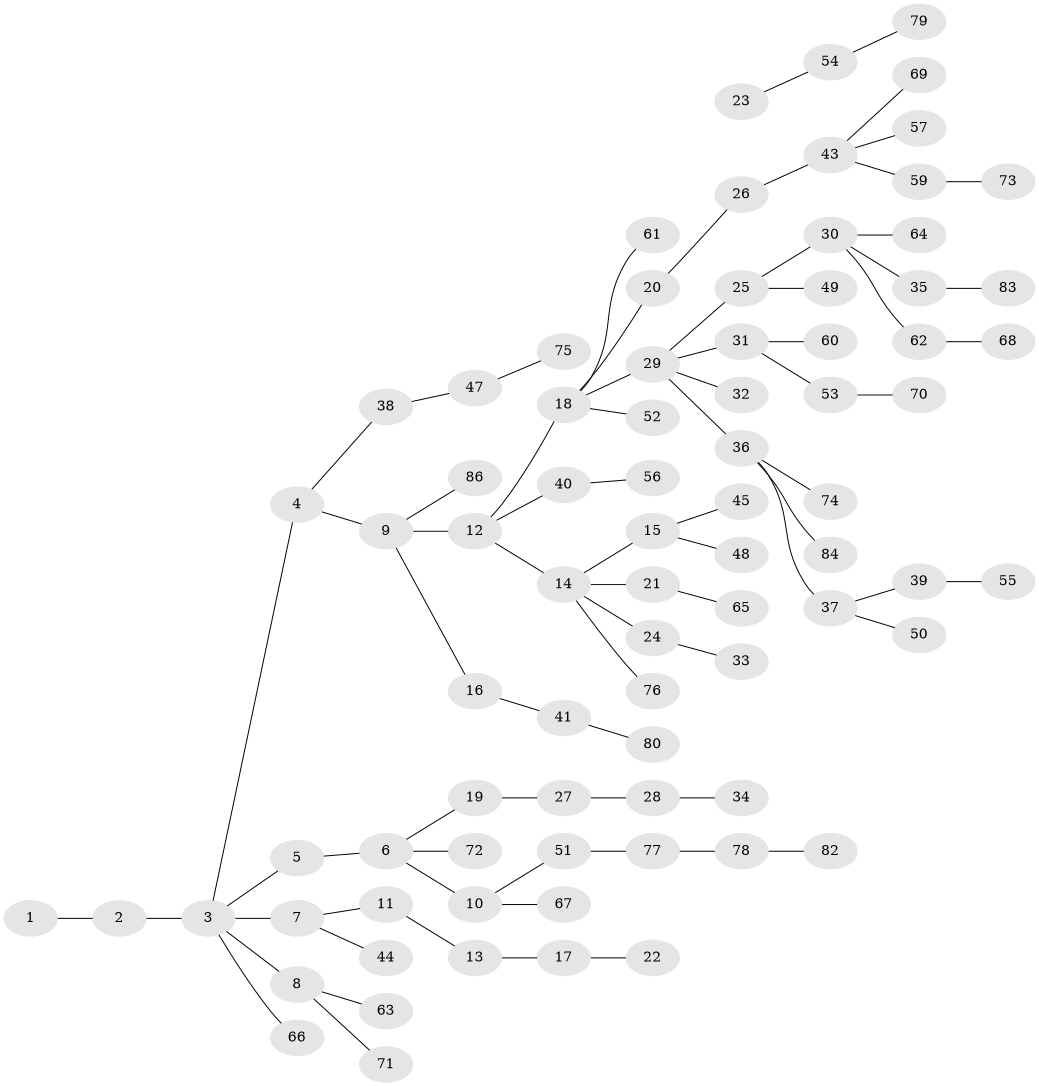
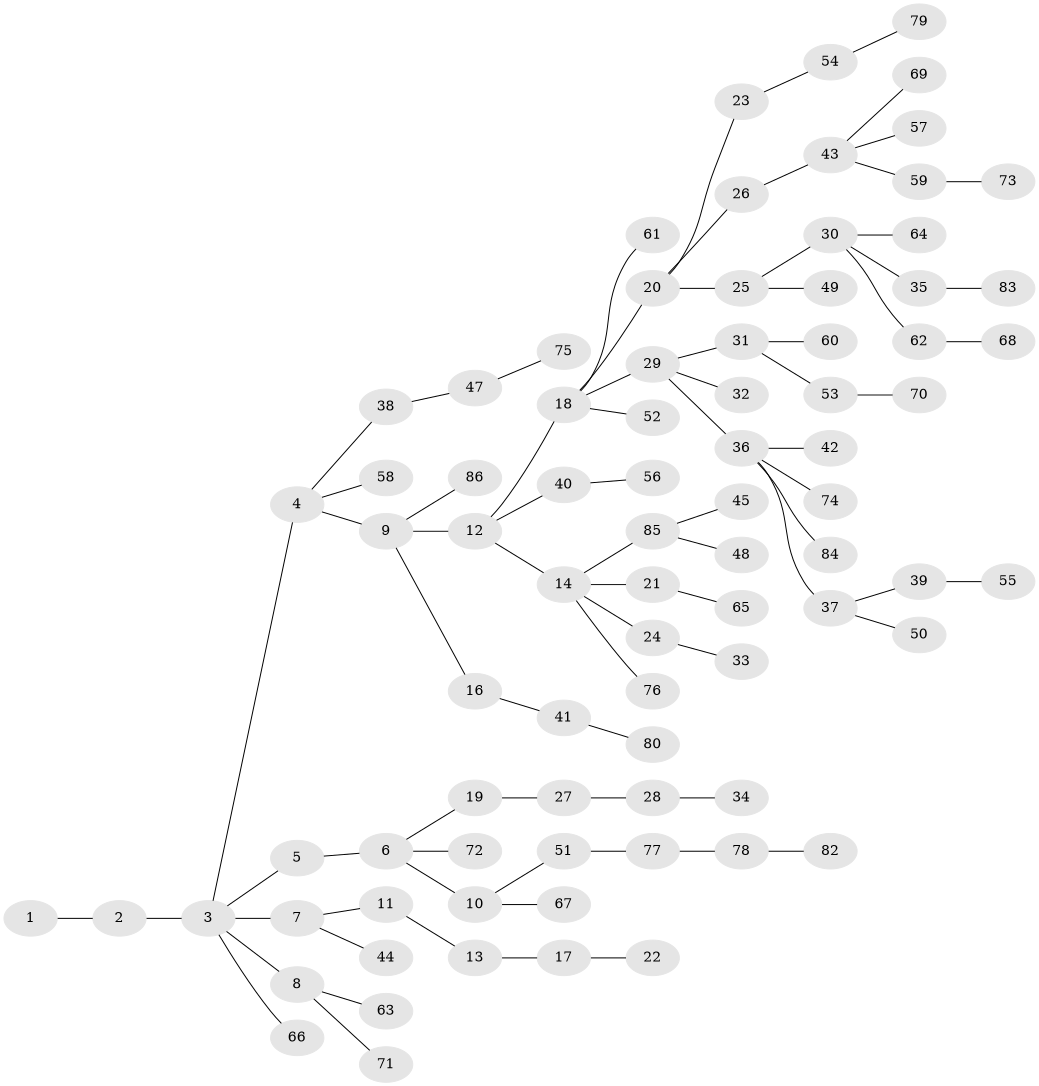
  graph {
    rankdir=LR
    node [color=gray90 style=filled]
    1
    2
    3
    4
    5
    7
    8
    66
    9
    38
+   58
    6
    11
    44
    63
    71
    12
    16
    n19 [label=86]
    47
    10
    19
    72
    51
    67
    27
    13
    14
    18
    40
    41
    77
    17
-   15
+   15 [label=85]
    21
    24
    76
    20
    29
    52
    61
    56
    22
    45
    48
    65
    33
    80
    23
    25
    26
    31
    32
    36
    28
    54
    30
    49
    43
    79
    35
    62
    64
    57
    59
    69
    34
    53
    60
    37
+   42
    74
    84
    83
    68
    70
    39
    50
    55
    75
    73
    78
    82
    1 -- 2
    2 -- 3
    3 -- 4
    3 -- 5
    3 -- 7
    3 -- 8
    3 -- 66
    4 -- 9
    4 -- 38
+   4 -- 58
    5 -- 6
    7 -- 11
    7 -- 44
    8 -- 63
    8 -- 71
    9 -- 12
    9 -- 16
    9 -- n19
    38 -- 47
    6 -- 10
    6 -- 19
    6 -- 72
    11 -- 13
    12 -- 14
    12 -- 18
    12 -- 40
    16 -- 41
    47 -- 75
    10 -- 51
    10 -- 67
    19 -- 27
    51 -- 77
    27 -- 28
    13 -- 17
    14 -- 15
    14 -- 21
    14 -- 24
    14 -- 76
    18 -- 20
    18 -- 29
    18 -- 52
    18 -- 61
    40 -- 56
    41 -- 80
    77 -- 78
    17 -- 22
    15 -- 45
    15 -- 48
    21 -- 65
    24 -- 33
-   29 -- 25
+   20 -- 23
+   20 -- 25
    20 -- 26
    29 -- 31
    29 -- 32
    29 -- 36
    23 -- 54
    25 -- 30
    25 -- 49
    26 -- 43
    31 -- 53
    31 -- 60
    36 -- 37
+   36 -- 42
    36 -- 74
    36 -- 84
    28 -- 34
    54 -- 79
    30 -- 35
    30 -- 62
    30 -- 64
    43 -- 57
    43 -- 59
    43 -- 69
    35 -- 83
    62 -- 68
    59 -- 73
    53 -- 70
    37 -- 39
    37 -- 50
    39 -- 55
    78 -- 82
  }
